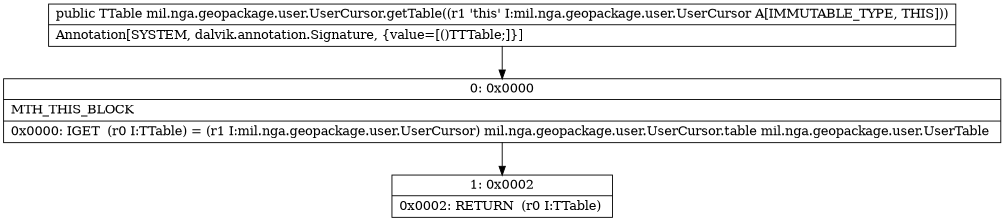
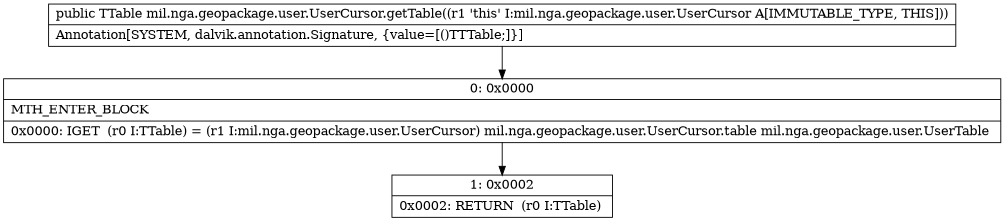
  digraph {
    node [shape=record]
-   n1 [label="{0\:\ 0x0000|MTH_THIS_BLOCK\l|0x0000: IGET  (r0 I:TTable) = (r1 I:mil.nga.geopackage.user.UserCursor) mil.nga.geopackage.user.UserCursor.table mil.nga.geopackage.user.UserTable \l}"]
+   n1 [label="{0\:\ 0x0000|MTH_ENTER_BLOCK\l|0x0000: IGET  (r0 I:TTable) = (r1 I:mil.nga.geopackage.user.UserCursor) mil.nga.geopackage.user.UserCursor.table mil.nga.geopackage.user.UserTable \l}"]
    n2 [label="{1\:\ 0x0002|0x0002: RETURN  (r0 I:TTable) \l}"]
    n3 [label="{public TTable mil.nga.geopackage.user.UserCursor.getTable((r1 'this' I:mil.nga.geopackage.user.UserCursor A[IMMUTABLE_TYPE, THIS]))  | Annotation[SYSTEM, dalvik.annotation.Signature, \{value=[()TTTable;]\}]\l}"]
    n1 -> n2
    n3 -> n1
  }
